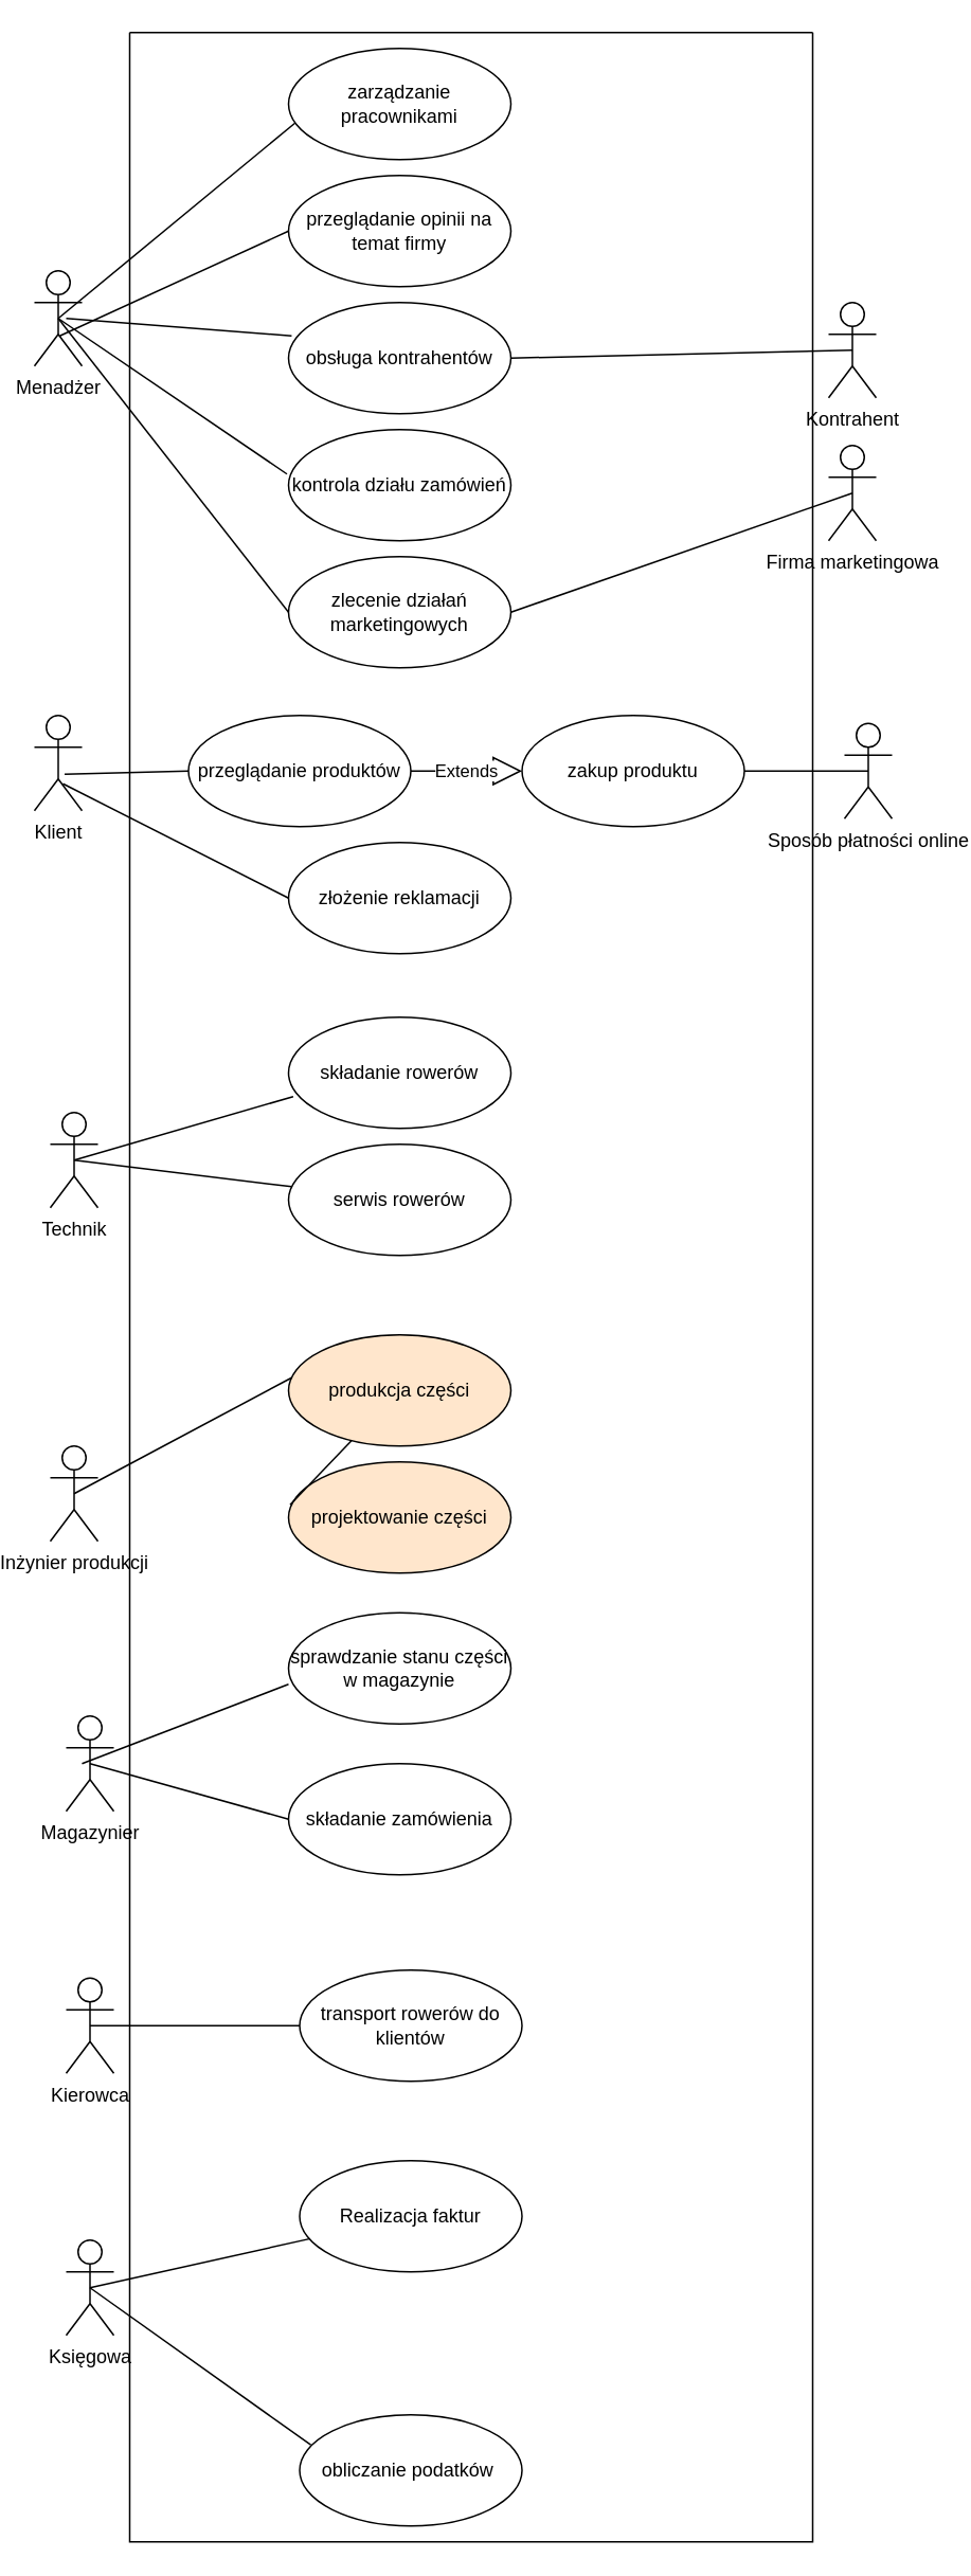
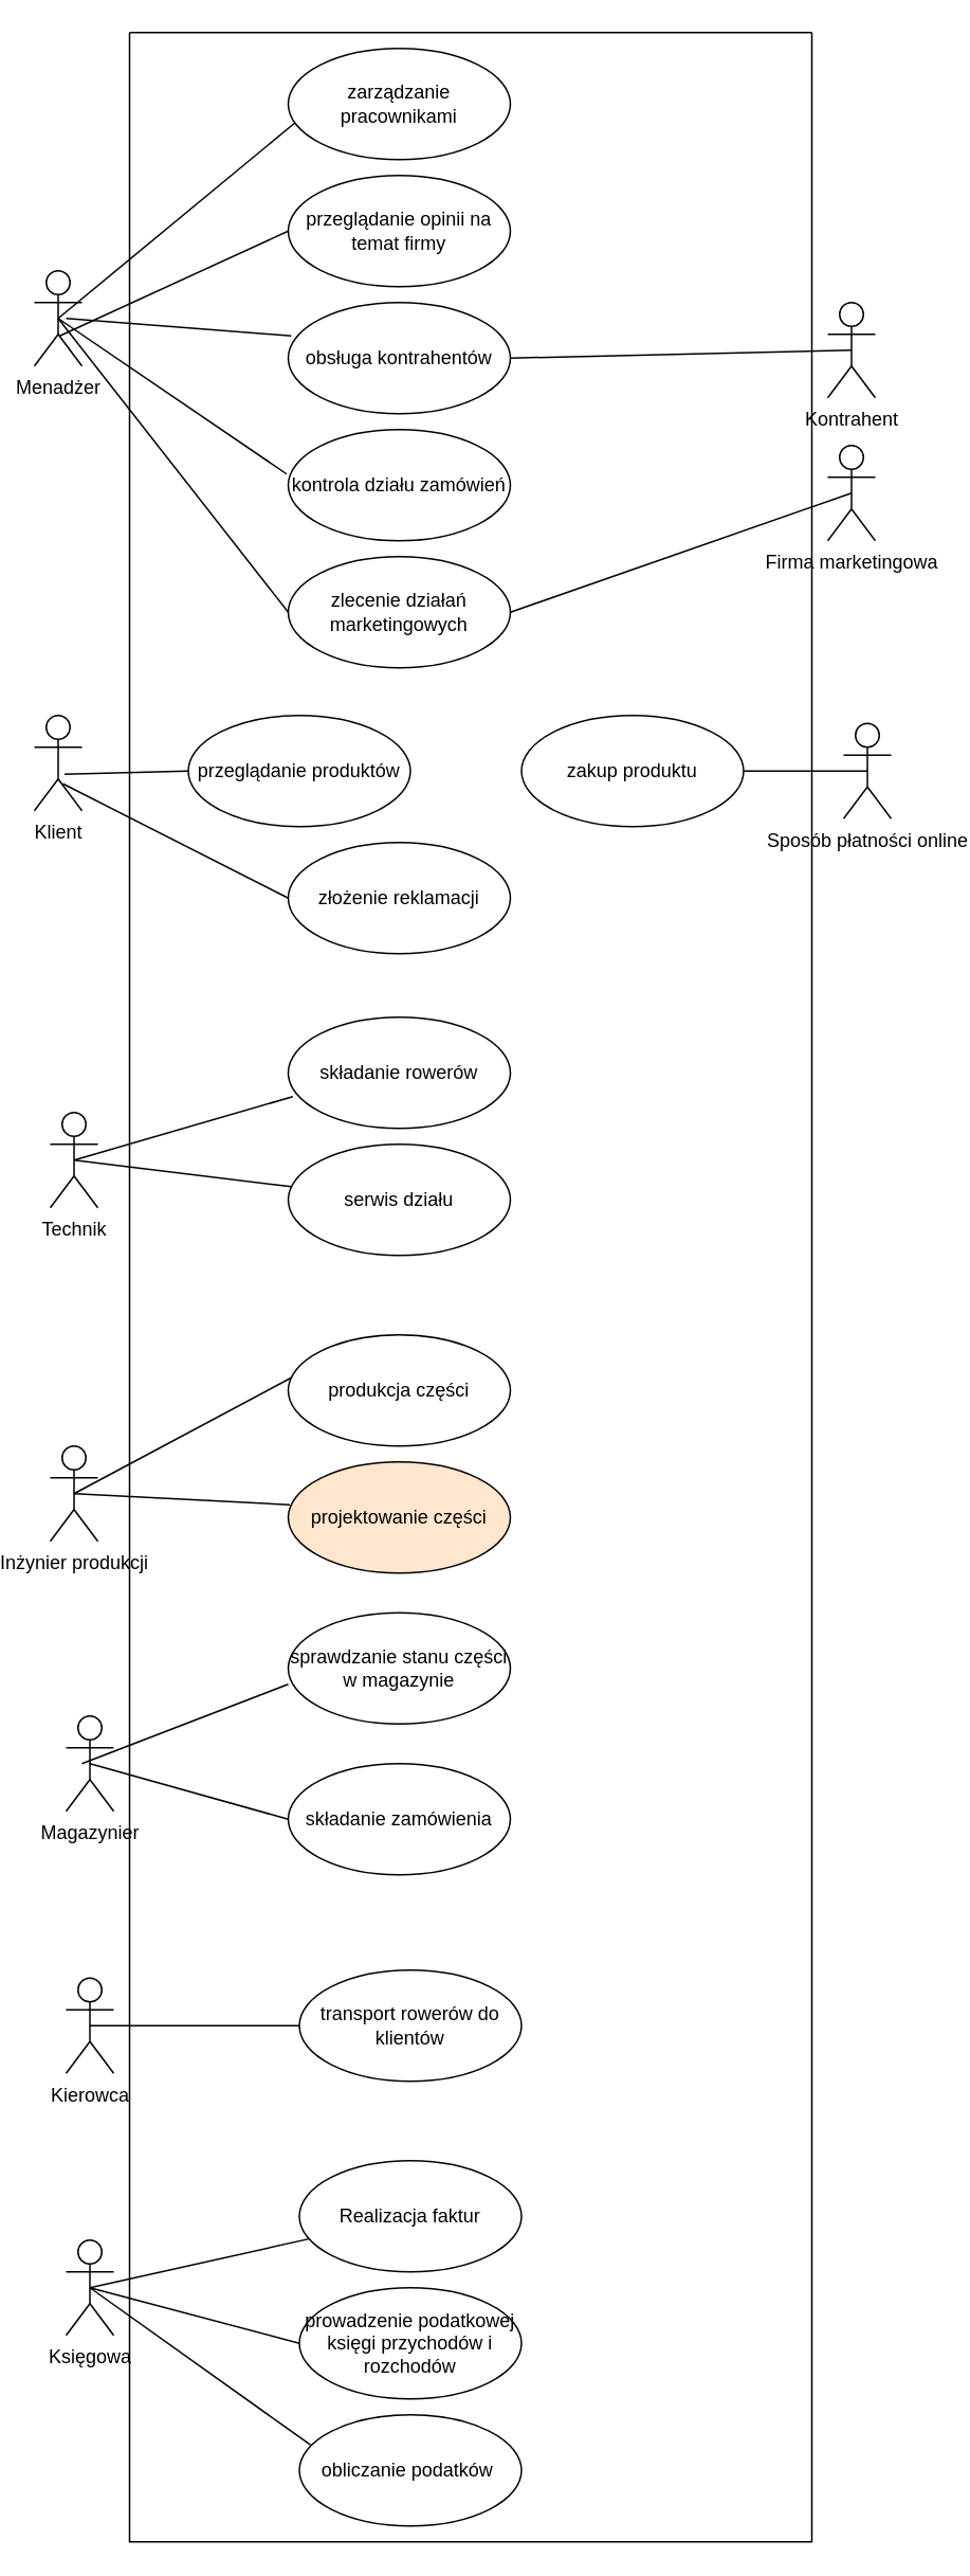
  <mxCell id="0" />
  <mxCell id="1" parent="0" />
  <mxCell id="2" value="Menadżer" style="shape=umlActor;verticalLabelPosition=bottom;verticalAlign=top;html=1;" parent="1" vertex="1"><mxGeometry x="20" y="170" width="30" height="60" as="geometry" /></mxCell>
  <mxCell id="3" value="" style="endArrow=none;html=1;rounded=0;entryX=0;entryY=0.5;entryDx=0;entryDy=0;exitX=0.533;exitY=0.683;exitDx=0;exitDy=0;exitPerimeter=0;" parent="1" source="2" target="7" edge="1"><mxGeometry width="50" height="50" relative="1" as="geometry"><mxPoint x="-50" y="340" as="sourcePoint" /><mxPoint x="260" y="380" as="targetPoint" /></mxGeometry></mxCell>
  <mxCell id="4" value="" style="endArrow=none;html=1;rounded=0;entryX=0.029;entryY=0.671;entryDx=0;entryDy=0;entryPerimeter=0;exitX=0.5;exitY=0.5;exitDx=0;exitDy=0;exitPerimeter=0;" parent="1" source="2" target="6" edge="1"><mxGeometry width="50" height="50" relative="1" as="geometry"><mxPoint x="-50" y="330" as="sourcePoint" /><mxPoint x="260" y="480" as="targetPoint" /></mxGeometry></mxCell>
  <mxCell id="5" value="" style="swimlane;startSize=0;" parent="1" vertex="1"><mxGeometry x="80" y="20" width="430" height="1580" as="geometry" /></mxCell>
  <mxCell id="6" value="zarządzanie pracownikami" style="ellipse;whiteSpace=wrap;html=1;" parent="5" vertex="1"><mxGeometry x="100" y="10" width="140" height="70" as="geometry" /></mxCell>
  <mxCell id="7" value="przeglądanie opinii na temat firmy" style="ellipse;whiteSpace=wrap;html=1;" parent="5" vertex="1"><mxGeometry x="100" y="90" width="140" height="70" as="geometry" /></mxCell>
  <mxCell id="8" value="obsługa kontrahentów" style="ellipse;whiteSpace=wrap;html=1;" parent="5" vertex="1"><mxGeometry x="100" y="170" width="140" height="70" as="geometry" /></mxCell>
  <mxCell id="9" value="kontrola działu zamówień" style="ellipse;whiteSpace=wrap;html=1;" parent="5" vertex="1"><mxGeometry x="100" y="250" width="140" height="70" as="geometry" /></mxCell>
  <mxCell id="10" value="przeglądanie produktów" style="ellipse;whiteSpace=wrap;html=1;" parent="5" vertex="1"><mxGeometry x="37" y="430" width="140" height="70" as="geometry" /></mxCell>
  <mxCell id="11" value="złożenie reklamacji" style="ellipse;whiteSpace=wrap;html=1;" parent="5" vertex="1"><mxGeometry x="100" y="510" width="140" height="70" as="geometry" /></mxCell>
  <mxCell id="12" value="zakup produktu" style="ellipse;whiteSpace=wrap;html=1;" parent="5" vertex="1"><mxGeometry x="247" y="430" width="140" height="70" as="geometry" /></mxCell>
- <mxCell id="13" value="Extends" style="endArrow=block;endSize=16;endFill=0;html=1;rounded=0;entryX=0;entryY=0.5;entryDx=0;entryDy=0;" parent="5" source="10" target="12" edge="1"><mxGeometry width="160" relative="1" as="geometry"><mxPoint x="137" y="810" as="sourcePoint" /><mxPoint x="297" y="810" as="targetPoint" /></mxGeometry></mxCell>
  <mxCell id="14" value="składanie rowerów" style="ellipse;whiteSpace=wrap;html=1;" parent="5" vertex="1"><mxGeometry x="100" y="620" width="140" height="70" as="geometry" /></mxCell>
- <mxCell id="15" value="produkcja części" style="ellipse;whiteSpace=wrap;html=1;fillColor=#ffe6cc;" parent="5" vertex="1"><mxGeometry x="100" y="820" width="140" height="70" as="geometry" /></mxCell>
- <mxCell id="16" value="serwis rowerów" style="ellipse;whiteSpace=wrap;html=1;" parent="5" vertex="1"><mxGeometry x="100" y="700" width="140" height="70" as="geometry" /></mxCell>
+ <mxCell id="15" value="produkcja części" style="ellipse;whiteSpace=wrap;html=1;" parent="5" vertex="1"><mxGeometry x="100" y="820" width="140" height="70" as="geometry" /></mxCell>
+ <mxCell id="16" value="serwis działu" style="ellipse;whiteSpace=wrap;html=1;" parent="5" vertex="1"><mxGeometry x="100" y="700" width="140" height="70" as="geometry" /></mxCell>
  <mxCell id="17" value="transport rowerów do klientów" style="ellipse;whiteSpace=wrap;html=1;" parent="5" vertex="1"><mxGeometry x="107" y="1220" width="140" height="70" as="geometry" /></mxCell>
  <mxCell id="18" value="zlecenie działań marketingowych" style="ellipse;whiteSpace=wrap;html=1;" parent="5" vertex="1"><mxGeometry x="100" y="330" width="140" height="70" as="geometry" /></mxCell>
  <mxCell id="19" value="sprawdzanie stanu części w magazynie" style="ellipse;whiteSpace=wrap;html=1;" parent="5" vertex="1"><mxGeometry x="100" y="995" width="140" height="70" as="geometry" /></mxCell>
  <mxCell id="20" value="składanie zamówienia" style="ellipse;whiteSpace=wrap;html=1;" parent="5" vertex="1"><mxGeometry x="100" y="1090" width="140" height="70" as="geometry" /></mxCell>
  <mxCell id="21" value="Realizacja faktur" style="ellipse;whiteSpace=wrap;html=1;" parent="5" vertex="1"><mxGeometry x="107" y="1340" width="140" height="70" as="geometry" /></mxCell>
+ <mxCell id="22" value="prowadzenie podatkowej księgi przychodów i rozchodów" style="ellipse;whiteSpace=wrap;html=1;" parent="5" vertex="1"><mxGeometry x="107" y="1420" width="140" height="70" as="geometry" /></mxCell>
  <mxCell id="23" value="obliczanie podatków&amp;nbsp;" style="ellipse;whiteSpace=wrap;html=1;" parent="5" vertex="1"><mxGeometry x="107" y="1500" width="140" height="70" as="geometry" /></mxCell>
  <mxCell id="24" value="projektowanie części" style="ellipse;whiteSpace=wrap;html=1;fillColor=#ffe6cc;" parent="5" vertex="1"><mxGeometry x="100" y="900" width="140" height="70" as="geometry" /></mxCell>
  <mxCell id="25" value="" style="endArrow=none;html=1;rounded=0;exitX=0.014;exitY=0.3;exitDx=0;exitDy=0;exitPerimeter=0;" parent="1" source="8" edge="1"><mxGeometry width="50" height="50" relative="1" as="geometry"><mxPoint x="200" y="460" as="sourcePoint" /><mxPoint x="40" y="200" as="targetPoint" /></mxGeometry></mxCell>
  <mxCell id="26" value="" style="endArrow=none;html=1;rounded=0;exitX=-0.007;exitY=0.4;exitDx=0;exitDy=0;exitPerimeter=0;entryX=0.5;entryY=0.5;entryDx=0;entryDy=0;entryPerimeter=0;" parent="1" source="9" target="2" edge="1"><mxGeometry width="50" height="50" relative="1" as="geometry"><mxPoint x="220" y="490" as="sourcePoint" /><mxPoint x="-50" y="330" as="targetPoint" /></mxGeometry></mxCell>
  <mxCell id="27" value="Kontrahent" style="shape=umlActor;verticalLabelPosition=bottom;verticalAlign=top;html=1;" parent="1" vertex="1"><mxGeometry x="520" y="190" width="30" height="60" as="geometry" /></mxCell>
  <mxCell id="28" value="" style="endArrow=none;html=1;rounded=0;exitX=1;exitY=0.5;exitDx=0;exitDy=0;entryX=0.5;entryY=0.5;entryDx=0;entryDy=0;entryPerimeter=0;" parent="1" source="8" target="27" edge="1"><mxGeometry width="50" height="50" relative="1" as="geometry"><mxPoint x="350" y="390" as="sourcePoint" /><mxPoint x="400" y="340" as="targetPoint" /></mxGeometry></mxCell>
  <mxCell id="29" value="Sposób płatności online" style="shape=umlActor;verticalLabelPosition=bottom;verticalAlign=top;html=1;" parent="1" vertex="1"><mxGeometry x="530" y="455" width="30" height="60" as="geometry" /></mxCell>
  <mxCell id="30" value="" style="endArrow=none;html=1;rounded=0;entryX=1;entryY=0.5;entryDx=0;entryDy=0;exitX=0.5;exitY=0.5;exitDx=0;exitDy=0;exitPerimeter=0;" parent="1" source="29" target="12" edge="1"><mxGeometry width="50" height="50" relative="1" as="geometry"><mxPoint x="277" y="930" as="sourcePoint" /><mxPoint x="327" y="880" as="targetPoint" /></mxGeometry></mxCell>
  <mxCell id="31" value="Klient&lt;br&gt;" style="shape=umlActor;verticalLabelPosition=bottom;verticalAlign=top;html=1;" parent="1" vertex="1"><mxGeometry x="20" y="450" width="30" height="60" as="geometry" /></mxCell>
  <mxCell id="32" value="" style="endArrow=none;html=1;rounded=0;exitX=0.633;exitY=0.617;exitDx=0;exitDy=0;exitPerimeter=0;entryX=0;entryY=0.5;entryDx=0;entryDy=0;" parent="1" source="31" target="10" edge="1"><mxGeometry width="50" height="50" relative="1" as="geometry"><mxPoint x="287" y="950" as="sourcePoint" /><mxPoint x="337" y="900" as="targetPoint" /></mxGeometry></mxCell>
  <mxCell id="33" value="" style="endArrow=none;html=1;rounded=0;exitX=0.6;exitY=0.717;exitDx=0;exitDy=0;exitPerimeter=0;entryX=0;entryY=0.5;entryDx=0;entryDy=0;" parent="1" source="31" target="11" edge="1"><mxGeometry width="50" height="50" relative="1" as="geometry"><mxPoint x="287" y="950" as="sourcePoint" /><mxPoint x="337" y="900" as="targetPoint" /></mxGeometry></mxCell>
  <mxCell id="34" value="Technik" style="shape=umlActor;verticalLabelPosition=bottom;verticalAlign=top;html=1;" parent="1" vertex="1"><mxGeometry x="30" y="700" width="30" height="60" as="geometry" /></mxCell>
  <mxCell id="35" value="" style="endArrow=none;html=1;rounded=0;exitX=0.5;exitY=0.5;exitDx=0;exitDy=0;exitPerimeter=0;entryX=0.021;entryY=0.714;entryDx=0;entryDy=0;entryPerimeter=0;" parent="1" source="34" target="14" edge="1"><mxGeometry width="50" height="50" relative="1" as="geometry"><mxPoint x="330" y="1150" as="sourcePoint" /><mxPoint x="380" y="1100" as="targetPoint" /></mxGeometry></mxCell>
  <mxCell id="36" value="" style="endArrow=none;html=1;rounded=0;exitX=0.5;exitY=0.5;exitDx=0;exitDy=0;exitPerimeter=0;" parent="1" source="34" target="16" edge="1"><mxGeometry width="50" height="50" relative="1" as="geometry"><mxPoint x="-25" y="880" as="sourcePoint" /><mxPoint x="380" y="1100" as="targetPoint" /></mxGeometry></mxCell>
  <mxCell id="37" value="Kierowca" style="shape=umlActor;verticalLabelPosition=bottom;verticalAlign=top;html=1;" parent="1" vertex="1"><mxGeometry x="40" y="1245" width="30" height="60" as="geometry" /></mxCell>
  <mxCell id="38" value="" style="endArrow=none;html=1;rounded=0;exitX=0;exitY=0.5;exitDx=0;exitDy=0;entryX=0.5;entryY=0.5;entryDx=0;entryDy=0;entryPerimeter=0;" parent="1" source="17" target="37" edge="1"><mxGeometry width="50" height="50" relative="1" as="geometry"><mxPoint x="290" y="1160" as="sourcePoint" /><mxPoint x="25" y="1540" as="targetPoint" /></mxGeometry></mxCell>
  <mxCell id="39" value="Inżynier produkcji" style="shape=umlActor;verticalLabelPosition=bottom;verticalAlign=top;html=1;" parent="1" vertex="1"><mxGeometry x="30" y="910" width="30" height="60" as="geometry" /></mxCell>
  <mxCell id="40" value="" style="endArrow=none;html=1;rounded=0;exitX=0.014;exitY=0.386;exitDx=0;exitDy=0;exitPerimeter=0;entryX=0.5;entryY=0.5;entryDx=0;entryDy=0;entryPerimeter=0;" parent="1" source="15" target="39" edge="1"><mxGeometry width="50" height="50" relative="1" as="geometry"><mxPoint x="290" y="1160" as="sourcePoint" /><mxPoint x="340" y="1110" as="targetPoint" /></mxGeometry></mxCell>
  <mxCell id="41" value="Magazynier" style="shape=umlActor;verticalLabelPosition=bottom;verticalAlign=top;html=1;" parent="1" vertex="1"><mxGeometry x="40" y="1080" width="30" height="60" as="geometry" /></mxCell>
  <mxCell id="42" value="" style="endArrow=none;html=1;rounded=0;exitX=0;exitY=0.5;exitDx=0;exitDy=0;entryX=0.5;entryY=0.5;entryDx=0;entryDy=0;entryPerimeter=0;" parent="1" source="20" target="41" edge="1"><mxGeometry width="50" height="50" relative="1" as="geometry"><mxPoint x="270" y="1630" as="sourcePoint" /><mxPoint x="320" y="1580" as="targetPoint" /></mxGeometry></mxCell>
  <mxCell id="43" value="" style="endArrow=none;html=1;rounded=0;exitX=0;exitY=0.643;exitDx=0;exitDy=0;exitPerimeter=0;entryX=0.333;entryY=0.5;entryDx=0;entryDy=0;entryPerimeter=0;" parent="1" source="19" target="41" edge="1"><mxGeometry width="50" height="50" relative="1" as="geometry"><mxPoint x="270" y="1630" as="sourcePoint" /><mxPoint x="20" y="1530" as="targetPoint" /></mxGeometry></mxCell>
  <mxCell id="44" value="" style="endArrow=none;html=1;rounded=0;exitX=0;exitY=0.5;exitDx=0;exitDy=0;entryX=0.5;entryY=0.5;entryDx=0;entryDy=0;entryPerimeter=0;" parent="1" source="18" target="2" edge="1"><mxGeometry width="50" height="50" relative="1" as="geometry"><mxPoint x="290" y="460" as="sourcePoint" /><mxPoint x="340" y="410" as="targetPoint" /></mxGeometry></mxCell>
  <mxCell id="45" value="Firma marketingowa" style="shape=umlActor;verticalLabelPosition=bottom;verticalAlign=top;html=1;" parent="1" vertex="1"><mxGeometry x="520" y="280" width="30" height="60" as="geometry" /></mxCell>
  <mxCell id="46" value="" style="endArrow=none;html=1;rounded=0;exitX=1;exitY=0.5;exitDx=0;exitDy=0;entryX=0.5;entryY=0.5;entryDx=0;entryDy=0;entryPerimeter=0;" parent="1" source="18" target="45" edge="1"><mxGeometry width="50" height="50" relative="1" as="geometry"><mxPoint x="290" y="460" as="sourcePoint" /><mxPoint x="340" y="410" as="targetPoint" /></mxGeometry></mxCell>
  <mxCell id="47" value="Księgowa" style="shape=umlActor;verticalLabelPosition=bottom;verticalAlign=top;html=1;" parent="1" vertex="1"><mxGeometry x="40" y="1410" width="30" height="60" as="geometry" /></mxCell>
  <mxCell id="48" value="" style="endArrow=none;html=1;rounded=0;exitX=0.5;exitY=0.5;exitDx=0;exitDy=0;exitPerimeter=0;" parent="1" source="47" target="21" edge="1"><mxGeometry width="50" height="50" relative="1" as="geometry"><mxPoint x="270" y="1930" as="sourcePoint" /><mxPoint x="320" y="1880" as="targetPoint" /></mxGeometry></mxCell>
+ <mxCell id="49" value="" style="endArrow=none;html=1;rounded=0;entryX=0;entryY=0.5;entryDx=0;entryDy=0;exitX=0.5;exitY=0.5;exitDx=0;exitDy=0;exitPerimeter=0;" parent="1" source="47" target="22" edge="1"><mxGeometry width="50" height="50" relative="1" as="geometry"><mxPoint x="10" y="1840" as="sourcePoint" /><mxPoint x="190" y="1870" as="targetPoint" /></mxGeometry></mxCell>
  <mxCell id="50" value="" style="endArrow=none;html=1;rounded=0;entryX=0.05;entryY=0.271;entryDx=0;entryDy=0;entryPerimeter=0;exitX=0.5;exitY=0.5;exitDx=0;exitDy=0;exitPerimeter=0;" parent="1" source="47" target="23" edge="1"><mxGeometry width="50" height="50" relative="1" as="geometry"><mxPoint x="45" y="1540" as="sourcePoint" /><mxPoint x="320" y="1880" as="targetPoint" /></mxGeometry></mxCell>
- <mxCell id="51" value="" style="endArrow=none;html=1;rounded=0;exitX=0.007;exitY=0.386;exitDx=0;exitDy=0;exitPerimeter=0;" parent="1" source="24" target="15" edge="1"><mxGeometry width="50" height="50" relative="1" as="geometry"><mxPoint x="290" y="1160" as="sourcePoint" /><mxPoint x="340" y="1110" as="targetPoint" /></mxGeometry></mxCell>
+ <mxCell id="51" value="" style="endArrow=none;html=1;rounded=0;exitX=0.007;exitY=0.386;exitDx=0;exitDy=0;exitPerimeter=0;entryX=0.5;entryY=0.5;entryDx=0;entryDy=0;entryPerimeter=0;" parent="1" source="24" target="39" edge="1"><mxGeometry width="50" height="50" relative="1" as="geometry"><mxPoint x="290" y="1160" as="sourcePoint" /><mxPoint x="340" y="1110" as="targetPoint" /></mxGeometry></mxCell>
